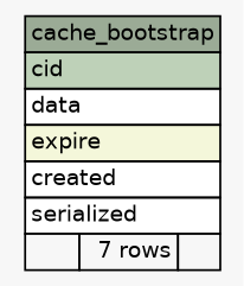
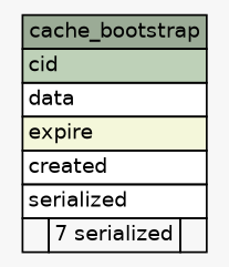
  digraph {
    bgcolor="#f7f7f7"
    fontname=Helvetica
    fontsize=11
    nodesep=0.18
    rankdir=RL
    ranksep=0.46
-   n1 [fontname=Helvetica fontsize=11 label=<     <TABLE BORDER="0" CELLBORDER="1" CELLSPACING="0" BGCOLOR="#ffffff">       <TR><TD COLSPAN="3" BGCOLOR="#9bab96" ALIGN="CENTER">cache_bootstrap</TD></TR>       <TR><TD PORT="cid" COLSPAN="3" BGCOLOR="#bed1b8" ALIGN="LEFT">cid</TD></TR>       <TR><TD PORT="data" COLSPAN="3" ALIGN="LEFT">data</TD></TR>       <TR><TD PORT="expire" COLSPAN="3" BGCOLOR="#f4f7da" ALIGN="LEFT">expire</TD></TR>       <TR><TD PORT="created" COLSPAN="3" ALIGN="LEFT">created</TD></TR>       <TR><TD PORT="serialized" COLSPAN="3" ALIGN="LEFT">serialized</TD></TR>       <TR><TD ALIGN="LEFT" BGCOLOR="#f7f7f7">  </TD><TD ALIGN="RIGHT" BGCOLOR="#f7f7f7">7 rows</TD><TD ALIGN="RIGHT" BGCOLOR="#f7f7f7">  </TD></TR>     </TABLE>> shape=plaintext]
+   n1 [fontname=Helvetica fontsize=11 label=<     <TABLE BORDER="0" CELLBORDER="1" CELLSPACING="0" BGCOLOR="#ffffff">       <TR><TD COLSPAN="3" BGCOLOR="#9bab96" ALIGN="CENTER">cache_bootstrap</TD></TR>       <TR><TD PORT="cid" COLSPAN="3" BGCOLOR="#bed1b8" ALIGN="LEFT">cid</TD></TR>       <TR><TD PORT="data" COLSPAN="3" ALIGN="LEFT">data</TD></TR>       <TR><TD PORT="expire" COLSPAN="3" BGCOLOR="#f4f7da" ALIGN="LEFT">expire</TD></TR>       <TR><TD PORT="created" COLSPAN="3" ALIGN="LEFT">created</TD></TR>       <TR><TD PORT="serialized" COLSPAN="3" ALIGN="LEFT">serialized</TD></TR>       <TR><TD ALIGN="LEFT" BGCOLOR="#f7f7f7">  </TD><TD ALIGN="RIGHT" BGCOLOR="#f7f7f7">7 serialized</TD><TD ALIGN="RIGHT" BGCOLOR="#f7f7f7">  </TD></TR>     </TABLE>> shape=plaintext]
  }
